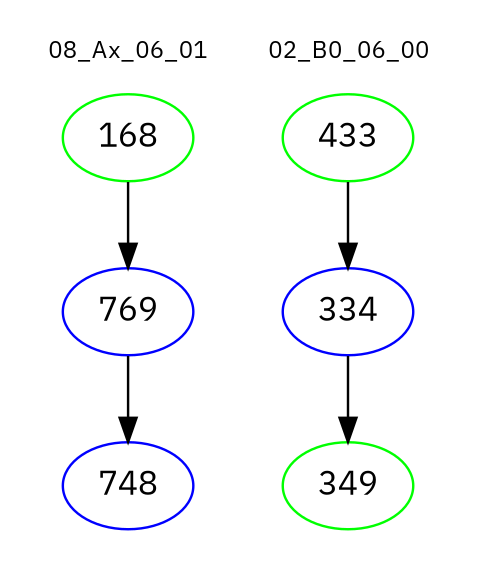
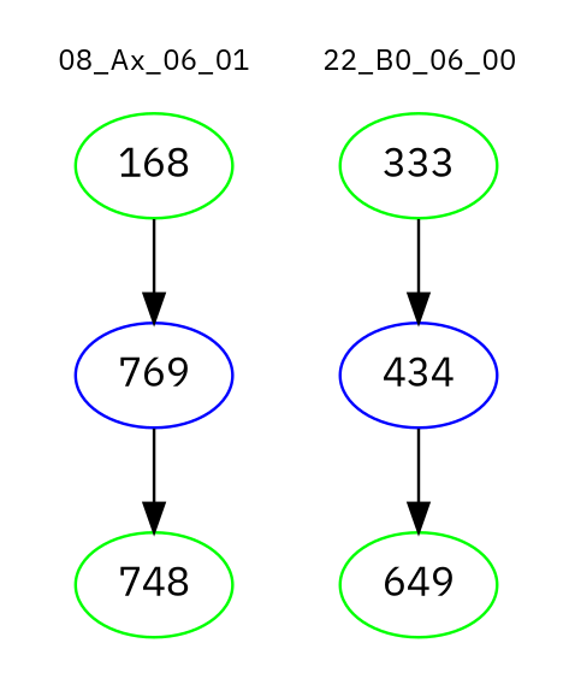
  digraph {
    fontname="IBM Plex Sans"
    node [color=green fontname="IBM Plex Sans"]
    edge [color=black fontname="IBM Plex Sans"]
    n1 [label=168]
    n2 [color=blue label=769]
-   n3 [color=blue label=748]
-   n4 [label=433]
-   n5 [color=blue label=334]
-   n6 [label=349]
+   n3 [label=748]
+   n4 [label=333]
+   n5 [color=blue label=434]
+   n6 [label=649]
    subgraph cluster_1 {
      color=white
      fontsize=10
      label="08_Ax_06_01"
      n1
      n2
      n3
    }
    subgraph cluster_2 {
      color=white
      fontsize=10
-     label="02_B0_06_00"
+     label="22_B0_06_00"
      n4
      n5
      n6
    }
    n1 -> n2
    n2 -> n3
    n4 -> n5
    n5 -> n6
  }
